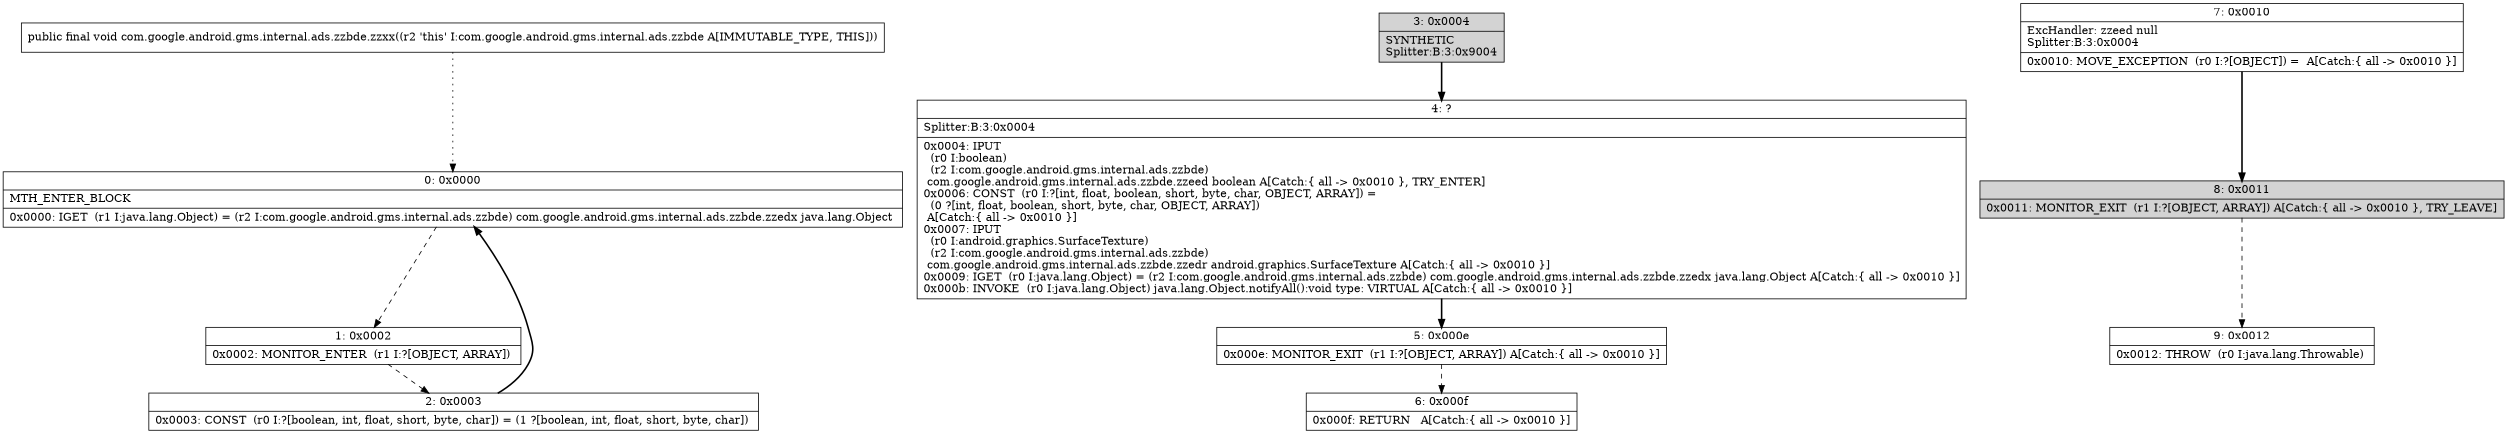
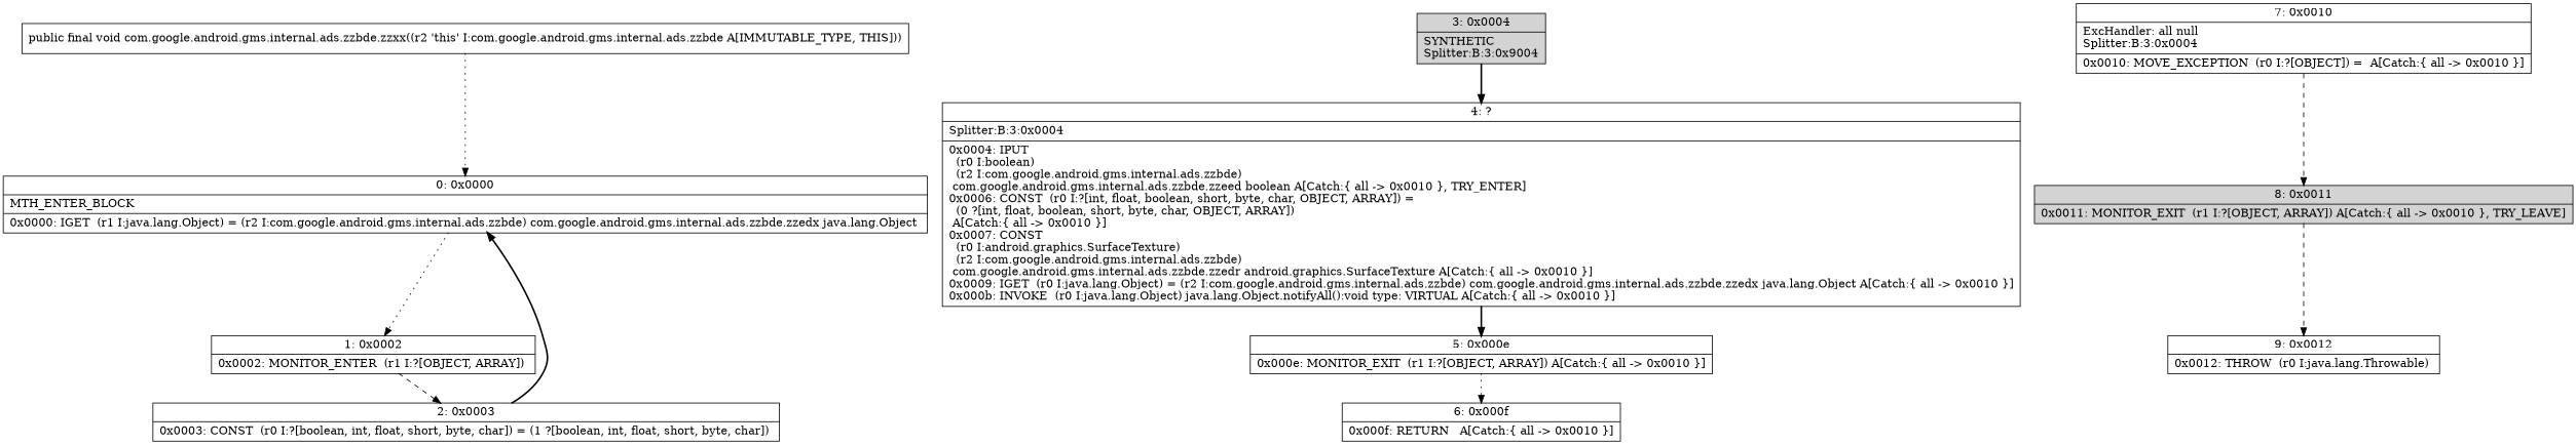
  digraph {
    fontname="DejaVu Serif"
    node [fillcolor=white fontname="DejaVu Serif" shape=record style=filled]
    edge [fontname="DejaVu Serif" style=dashed]
    n1 [label="{0\:\ 0x0000|MTH_ENTER_BLOCK\l|0x0000: IGET  (r1 I:java.lang.Object) = (r2 I:com.google.android.gms.internal.ads.zzbde) com.google.android.gms.internal.ads.zzbde.zzedx java.lang.Object \l}"]
    n2 [label="{1\:\ 0x0002|0x0002: MONITOR_ENTER  (r1 I:?[OBJECT, ARRAY]) \l}"]
    n3 [label="{2\:\ 0x0003|0x0003: CONST  (r0 I:?[boolean, int, float, short, byte, char]) = (1 ?[boolean, int, float, short, byte, char]) \l}"]
    n4 [fillcolor=lightgrey label="{3\:\ 0x0004|SYNTHETIC\lSplitter:B:3:0x9004\l}"]
-   n5 [label="{4\:\ ?|Splitter:B:3:0x0004\l|0x0004: IPUT  \l  (r0 I:boolean)\l  (r2 I:com.google.android.gms.internal.ads.zzbde)\l com.google.android.gms.internal.ads.zzbde.zzeed boolean A[Catch:\{ all \-\> 0x0010 \}, TRY_ENTER]\l0x0006: CONST  (r0 I:?[int, float, boolean, short, byte, char, OBJECT, ARRAY]) = \l  (0 ?[int, float, boolean, short, byte, char, OBJECT, ARRAY])\l A[Catch:\{ all \-\> 0x0010 \}]\l0x0007: IPUT  \l  (r0 I:android.graphics.SurfaceTexture)\l  (r2 I:com.google.android.gms.internal.ads.zzbde)\l com.google.android.gms.internal.ads.zzbde.zzedr android.graphics.SurfaceTexture A[Catch:\{ all \-\> 0x0010 \}]\l0x0009: IGET  (r0 I:java.lang.Object) = (r2 I:com.google.android.gms.internal.ads.zzbde) com.google.android.gms.internal.ads.zzbde.zzedx java.lang.Object A[Catch:\{ all \-\> 0x0010 \}]\l0x000b: INVOKE  (r0 I:java.lang.Object) java.lang.Object.notifyAll():void type: VIRTUAL A[Catch:\{ all \-\> 0x0010 \}]\l}"]
+   n5 [label="{4\:\ ?|Splitter:B:3:0x0004\l|0x0004: IPUT  \l  (r0 I:boolean)\l  (r2 I:com.google.android.gms.internal.ads.zzbde)\l com.google.android.gms.internal.ads.zzbde.zzeed boolean A[Catch:\{ all \-\> 0x0010 \}, TRY_ENTER]\l0x0006: CONST  (r0 I:?[int, float, boolean, short, byte, char, OBJECT, ARRAY]) = \l  (0 ?[int, float, boolean, short, byte, char, OBJECT, ARRAY])\l A[Catch:\{ all \-\> 0x0010 \}]\l0x0007: CONST  \l  (r0 I:android.graphics.SurfaceTexture)\l  (r2 I:com.google.android.gms.internal.ads.zzbde)\l com.google.android.gms.internal.ads.zzbde.zzedr android.graphics.SurfaceTexture A[Catch:\{ all \-\> 0x0010 \}]\l0x0009: IGET  (r0 I:java.lang.Object) = (r2 I:com.google.android.gms.internal.ads.zzbde) com.google.android.gms.internal.ads.zzbde.zzedx java.lang.Object A[Catch:\{ all \-\> 0x0010 \}]\l0x000b: INVOKE  (r0 I:java.lang.Object) java.lang.Object.notifyAll():void type: VIRTUAL A[Catch:\{ all \-\> 0x0010 \}]\l}"]
    n6 [label="{5\:\ 0x000e|0x000e: MONITOR_EXIT  (r1 I:?[OBJECT, ARRAY]) A[Catch:\{ all \-\> 0x0010 \}]\l}"]
-   n7 [label="{7\:\ 0x0010|ExcHandler: zzeed null\lSplitter:B:3:0x0004\l|0x0010: MOVE_EXCEPTION  (r0 I:?[OBJECT]) =  A[Catch:\{ all \-\> 0x0010 \}]\l}"]
+   n7 [label="{7\:\ 0x0010|ExcHandler: all null\lSplitter:B:3:0x0004\l|0x0010: MOVE_EXCEPTION  (r0 I:?[OBJECT]) =  A[Catch:\{ all \-\> 0x0010 \}]\l}"]
    n8 [fillcolor=lightgrey label="{8\:\ 0x0011|0x0011: MONITOR_EXIT  (r1 I:?[OBJECT, ARRAY]) A[Catch:\{ all \-\> 0x0010 \}, TRY_LEAVE]\l}"]
    n9 [label="{6\:\ 0x000f|0x000f: RETURN   A[Catch:\{ all \-\> 0x0010 \}]\l}"]
    n10 [label="{9\:\ 0x0012|0x0012: THROW  (r0 I:java.lang.Throwable) \l}"]
    n11 [label="{public final void com.google.android.gms.internal.ads.zzbde.zzxx((r2 'this' I:com.google.android.gms.internal.ads.zzbde A[IMMUTABLE_TYPE, THIS])) }"]
-   n1 -> n2
+   n1 -> n2 [style=dotted]
    n2 -> n3
    n3 -> n1 [style=bold]
    n4 -> n5 [style=bold]
    n5 -> n6 [style=bold]
-   n6 -> n9
-   n7 -> n8 [style=bold]
+   n6 -> n9 [style=dotted]
+   n7 -> n8
    n8 -> n10
    n11 -> n1 [style=dotted]
  }
